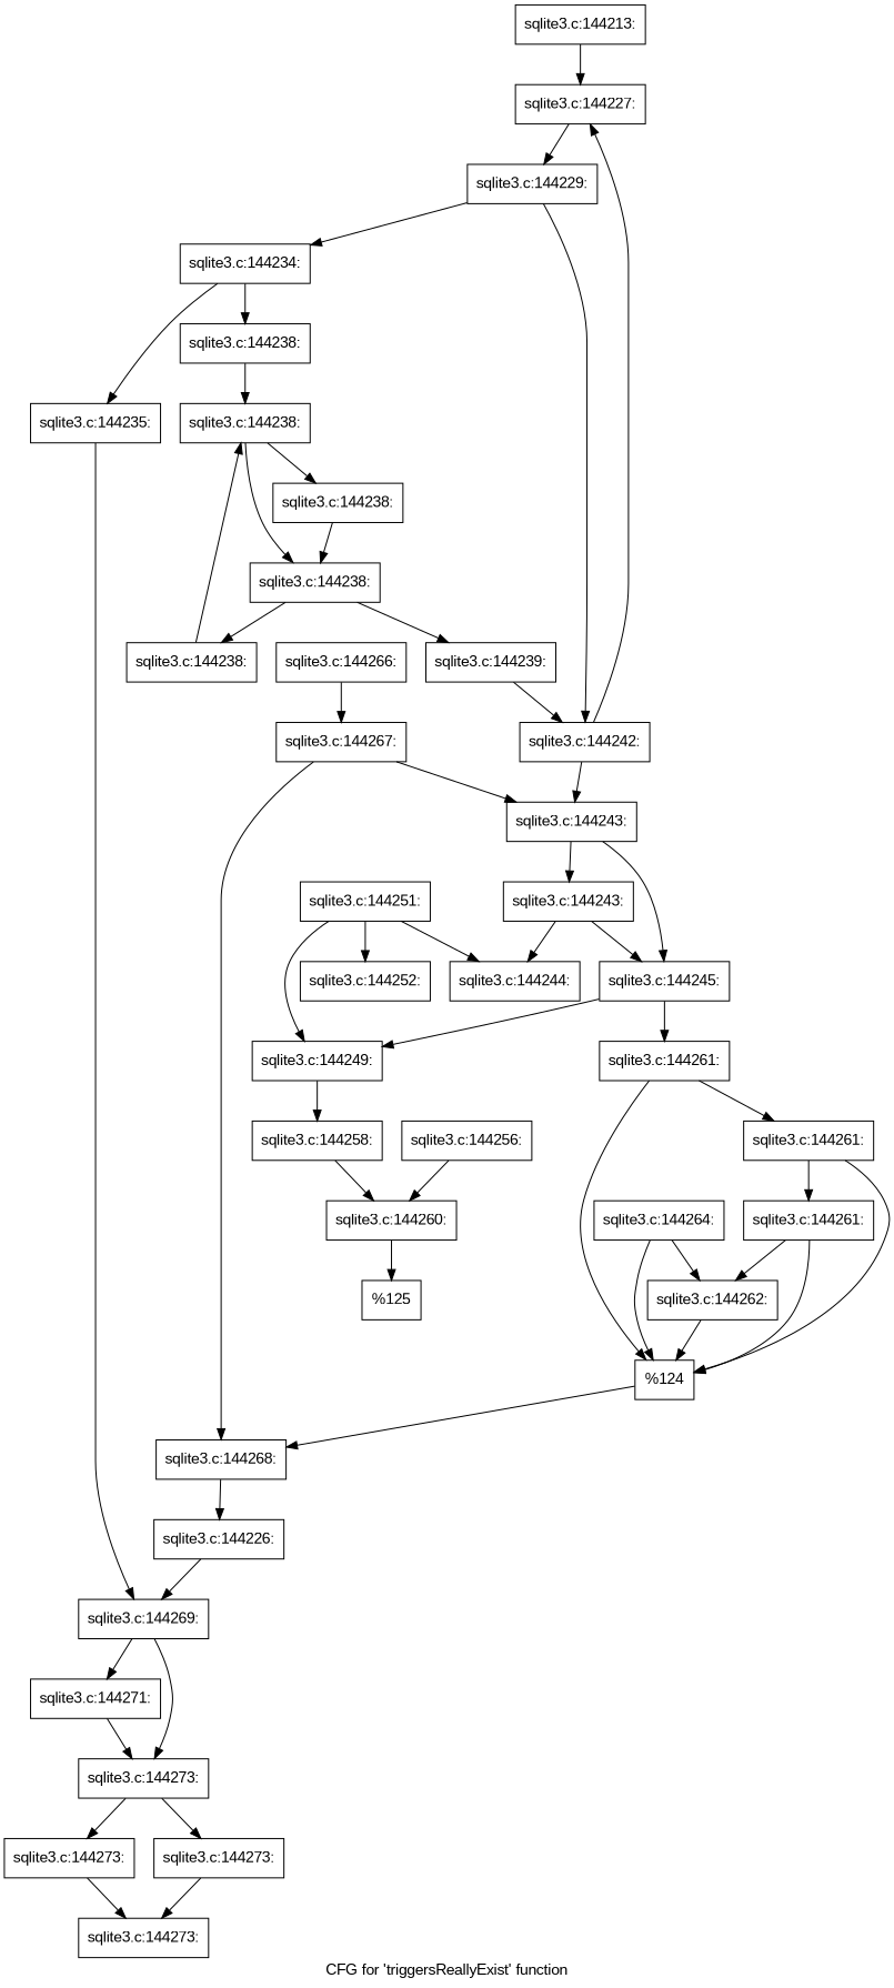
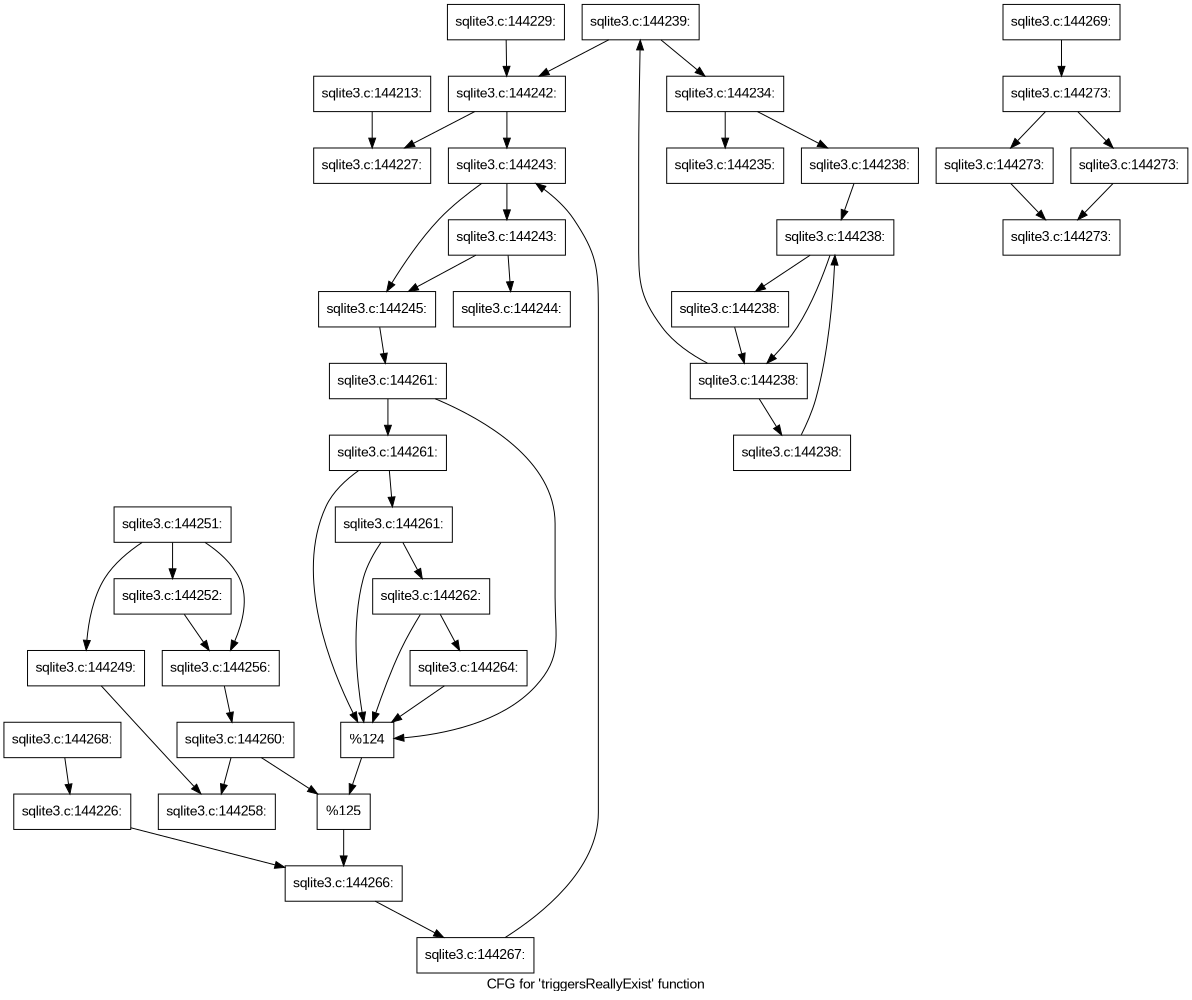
  digraph {
    fontname="Liberation Sans"
    label="CFG for 'triggersReallyExist' function"
    node [fontname="Liberation Sans" shape=record]
    edge [fontname="Liberation Sans"]
    n1 [label="{sqlite3.c:144213:}"]
    n2 [label="{sqlite3.c:144227:}"]
    n3 [label="{sqlite3.c:144229:}"]
    n4 [label="{sqlite3.c:144226:}"]
    n5 [label="{sqlite3.c:144269:}"]
    n6 [label="{sqlite3.c:144242:}"]
    n7 [label="{sqlite3.c:144234:}"]
    n8 [label="{sqlite3.c:144243:}"]
-   n9 [label="{sqlite3.c:144271:}"]
    n10 [label="{sqlite3.c:144273:}"]
    n11 [label="{sqlite3.c:144235:}"]
    n12 [label="{sqlite3.c:144238:}"]
    n13 [label="{sqlite3.c:144243:}"]
    n14 [label="{sqlite3.c:144245:}"]
    n15 [label="{sqlite3.c:144238:}"]
    n16 [label="{sqlite3.c:144238:}"]
    n17 [label="{sqlite3.c:144238:}"]
    n18 [label="{sqlite3.c:144273:}"]
    n19 [label="{sqlite3.c:144273:}"]
    n20 [label="{sqlite3.c:144238:}"]
    n21 [label="{sqlite3.c:144239:}"]
    n22 [label="{sqlite3.c:144244:}"]
    n23 [label="{sqlite3.c:144249:}"]
    n24 [label="{sqlite3.c:144261:}"]
    n25 [label="{sqlite3.c:144258:}"]
    n26 [label="{sqlite3.c:144261:}"]
    n27 [label="{%124}"]
    n28 [label="{sqlite3.c:144266:}"]
    n29 [label="{sqlite3.c:144267:}"]
    n30 [label="{sqlite3.c:144268:}"]
    n31 [label="{sqlite3.c:144251:}"]
    n32 [label="{sqlite3.c:144252:}"]
    n33 [label="{sqlite3.c:144256:}"]
    n34 [label="{sqlite3.c:144260:}"]
    n35 [label="{sqlite3.c:144261:}"]
    n36 [label="{%125}"]
    n37 [label="{sqlite3.c:144262:}"]
    n38 [label="{sqlite3.c:144264:}"]
    n39 [label="{sqlite3.c:144273:}"]
    n1 -> n2
-   n2 -> n3
    n3 -> n6
-   n3 -> n7
-   n4 -> n5
-   n5 -> n9
+   n21 -> n7
+   n4 -> n28
    n5 -> n10
    n6 -> n2
    n6 -> n8
    n7 -> n11
    n7 -> n12
    n8 -> n13
    n8 -> n14
-   n9 -> n10
    n10 -> n18
    n10 -> n19
-   n11 -> n5
    n12 -> n15
    n13 -> n14
    n13 -> n22
-   n14 -> n23
    n14 -> n24
    n15 -> n16
    n15 -> n17
    n16 -> n17
    n17 -> n20
    n17 -> n21
    n18 -> n39
    n19 -> n39
    n20 -> n15
    n21 -> n6
    n23 -> n25
    n24 -> n26
    n24 -> n27
-   n25 -> n34
+   n34 -> n25
    n26 -> n27
    n26 -> n35
-   n27 -> n30
+   n27 -> n36
    n28 -> n29
    n29 -> n8
-   n29 -> n30
    n30 -> n4
    n31 -> n23
    n31 -> n32
-   n31 -> n22
+   n31 -> n33
+   n32 -> n33
    n33 -> n34
    n34 -> n36
    n35 -> n27
    n35 -> n37
+   n36 -> n28
    n37 -> n27
-   n38 -> n37
+   n37 -> n38
    n38 -> n27
  }
